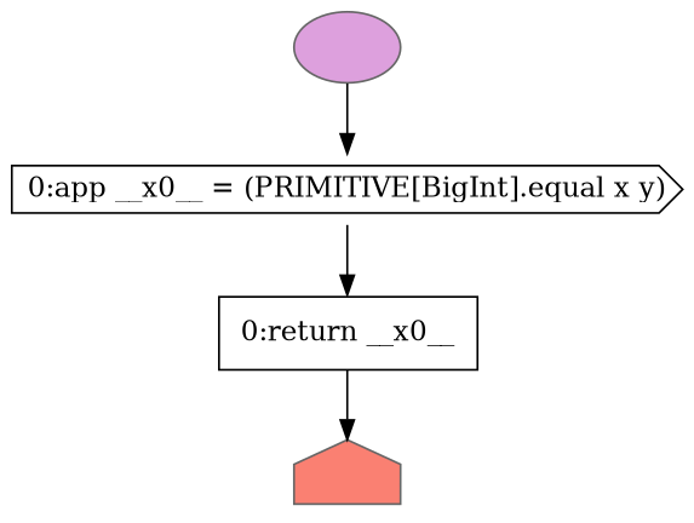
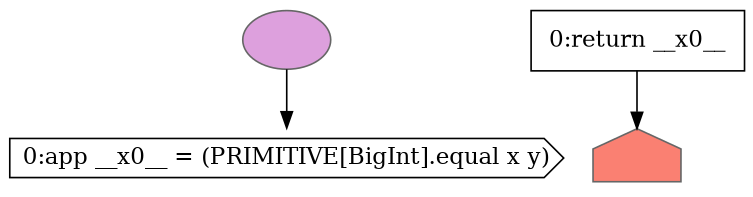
  digraph {
    node [color=gray40 fillcolor=white style=filled]
    edge [color=black]
    n1 [fillcolor=plum label=" " shape=ellipse]
    n2 [color=black label=<<font color="black">0:app __x0__ = (PRIMITIVE[BigInt].equal x y)</font>> shape=cds]
    n3 [color=black label=<<font color="black">     <table border="0" cellborder="1" cellspacing="0" cellpadding="10">       <tr><td align="left">0:return __x0__</td></tr>     </table>   </font>> margin=0 shape=none]
    n4 [fillcolor=salmon label=" " shape=house]
    n1 -> n2
-   n2 -> n3
    n3 -> n4
  }
